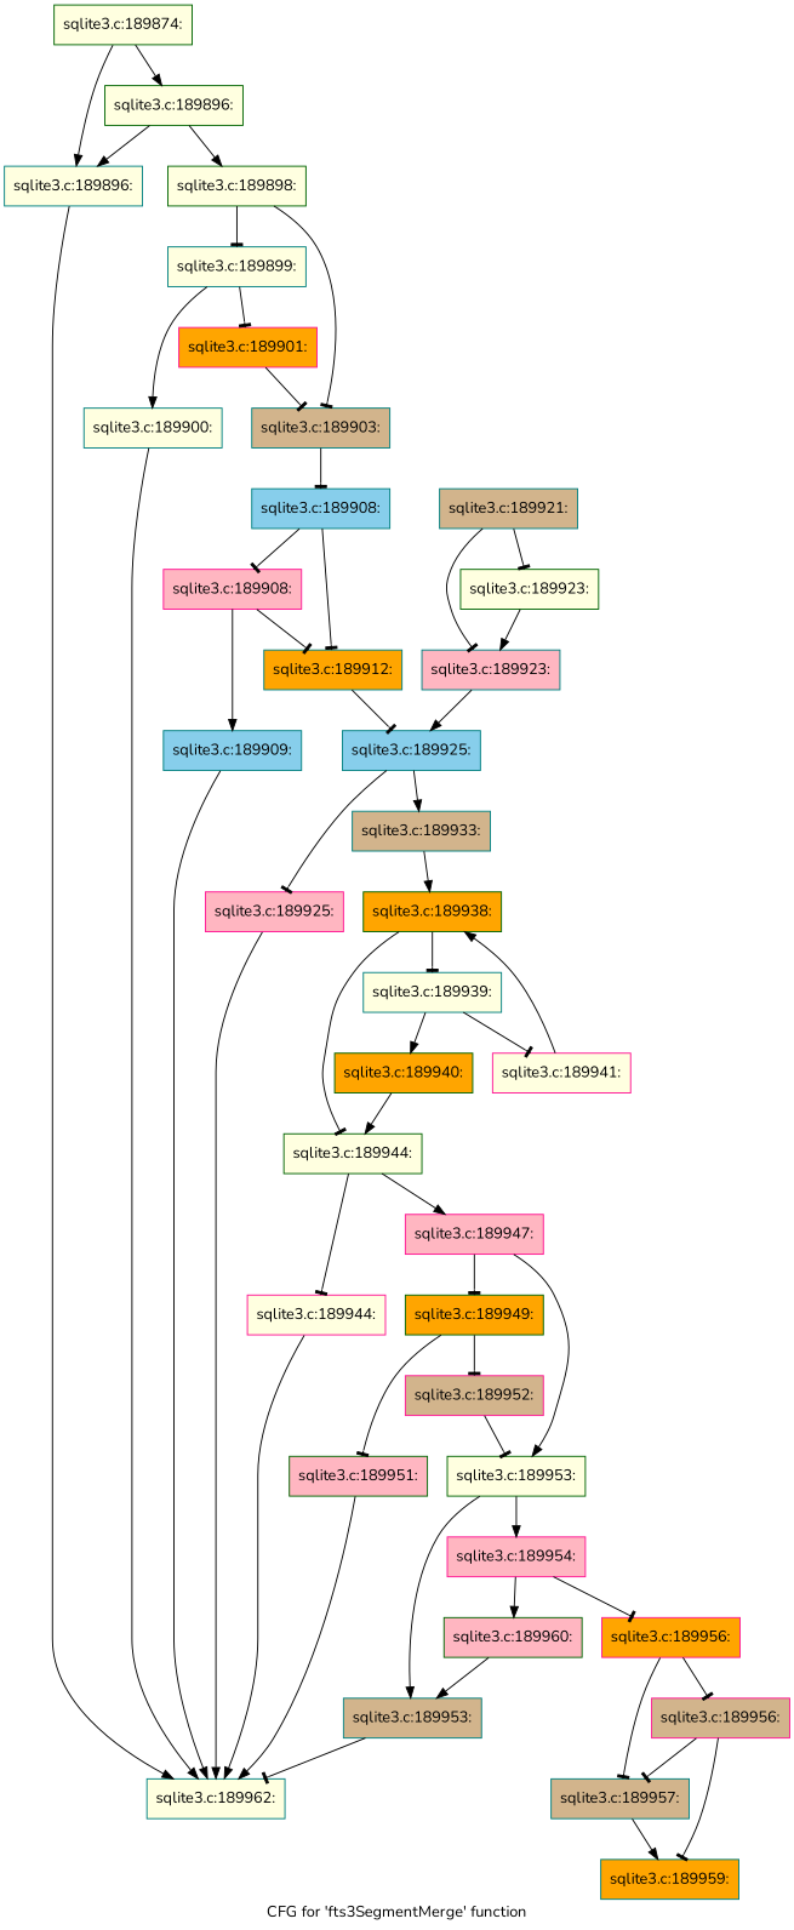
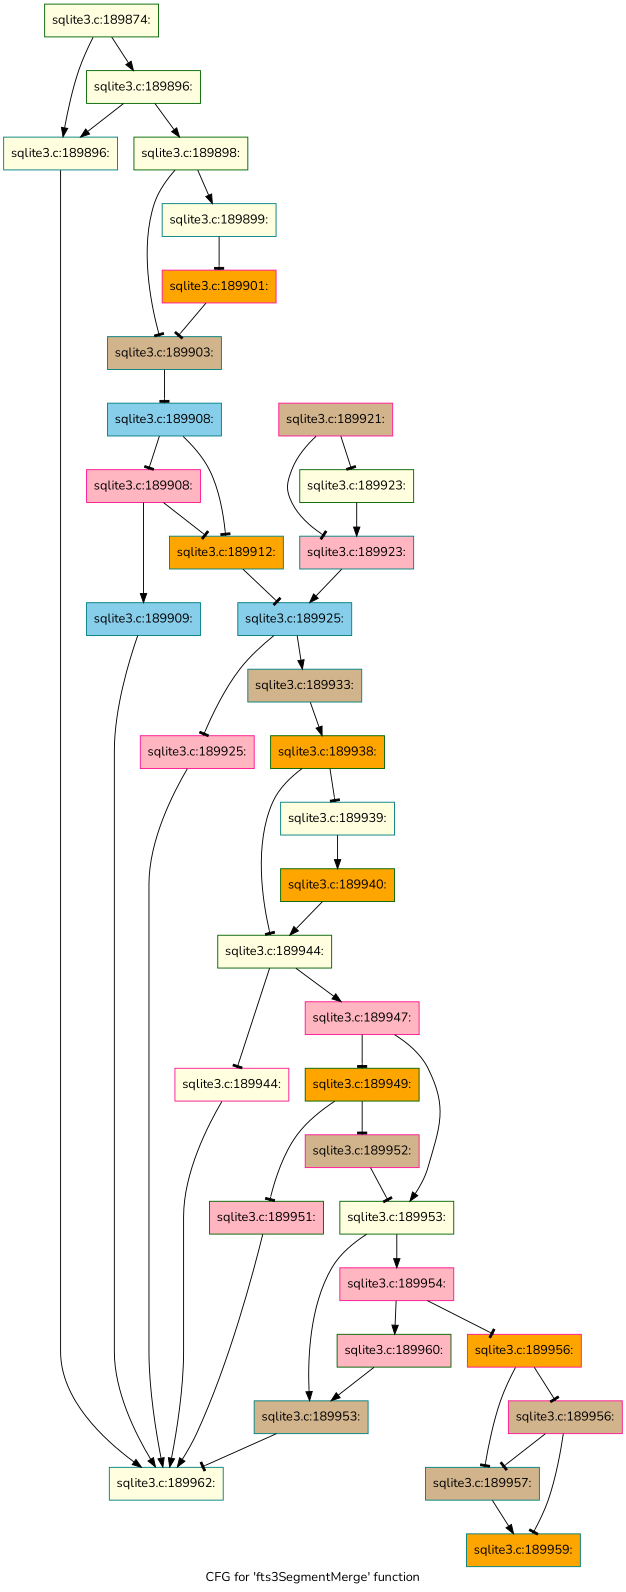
  digraph {
    fontname=Nunito
    label="CFG for 'fts3SegmentMerge' function"
    node [color=teal fillcolor=lightyellow fontname=Nunito shape=record style=filled]
    edge [arrowhead=normal fontname=Nunito]
    n1 [color=darkgreen label="{sqlite3.c:189874:}"]
    n2 [label="{sqlite3.c:189896:}"]
    n3 [color=darkgreen label="{sqlite3.c:189896:}"]
    n4 [label="{sqlite3.c:189962:}"]
    n5 [color=darkgreen label="{sqlite3.c:189898:}"]
    n6 [label="{sqlite3.c:189899:}"]
    n7 [fillcolor=tan label="{sqlite3.c:189903:}"]
-   n8 [label="{sqlite3.c:189900:}"]
    n9 [color=deeppink fillcolor=orange label="{sqlite3.c:189901:}"]
    n10 [fillcolor=skyblue label="{sqlite3.c:189908:}"]
    n11 [color=deeppink fillcolor=lightpink label="{sqlite3.c:189908:}"]
    n12 [fillcolor=orange label="{sqlite3.c:189912:}"]
-   n13 [fillcolor=tan label="{sqlite3.c:189921:}"]
+   n13 [color=deeppink fillcolor=tan label="{sqlite3.c:189921:}"]
    n14 [color=darkgreen label="{sqlite3.c:189923:}"]
    n15 [fillcolor=lightpink label="{sqlite3.c:189923:}"]
    n16 [fillcolor=skyblue label="{sqlite3.c:189909:}"]
    n17 [fillcolor=skyblue label="{sqlite3.c:189925:}"]
    n18 [color=deeppink fillcolor=lightpink label="{sqlite3.c:189925:}"]
    n19 [fillcolor=tan label="{sqlite3.c:189933:}"]
    n20 [color=darkgreen fillcolor=orange label="{sqlite3.c:189938:}"]
    n21 [label="{sqlite3.c:189939:}"]
    n22 [color=darkgreen label="{sqlite3.c:189944:}"]
    n23 [color=darkgreen fillcolor=orange label="{sqlite3.c:189940:}"]
-   n24 [color=deeppink label="{sqlite3.c:189941:}"]
    n25 [color=deeppink label="{sqlite3.c:189944:}"]
    n26 [color=deeppink fillcolor=lightpink label="{sqlite3.c:189947:}"]
    n27 [color=darkgreen fillcolor=orange label="{sqlite3.c:189949:}"]
    n28 [color=darkgreen label="{sqlite3.c:189953:}"]
    n29 [color=darkgreen fillcolor=lightpink label="{sqlite3.c:189951:}"]
    n30 [color=deeppink fillcolor=tan label="{sqlite3.c:189952:}"]
    n31 [color=deeppink fillcolor=lightpink label="{sqlite3.c:189954:}"]
    n32 [fillcolor=tan label="{sqlite3.c:189953:}"]
    n33 [color=deeppink fillcolor=orange label="{sqlite3.c:189956:}"]
    n34 [color=darkgreen fillcolor=lightpink label="{sqlite3.c:189960:}"]
    n35 [fillcolor=tan label="{sqlite3.c:189957:}"]
    n36 [color=deeppink fillcolor=tan label="{sqlite3.c:189956:}"]
    n37 [fillcolor=orange label="{sqlite3.c:189959:}"]
    n1 -> n2
    n1 -> n3
    n2 -> n4
    n3 -> n2
    n3 -> n5
-   n5 -> n6 [arrowhead=tee]
+   n5 -> n6
    n5 -> n7 [arrowhead=tee]
-   n6 -> n8
    n6 -> n9 [arrowhead=tee]
    n7 -> n10 [arrowhead=tee]
-   n8 -> n4
    n9 -> n7 [arrowhead=tee]
    n10 -> n11 [arrowhead=tee]
    n10 -> n12 [arrowhead=tee]
    n11 -> n12 [arrowhead=tee]
    n11 -> n16
    n12 -> n17 [arrowhead=tee]
    n13 -> n14 [arrowhead=tee]
    n13 -> n15 [arrowhead=tee]
    n14 -> n15
    n15 -> n17
    n16 -> n4
    n17 -> n18 [arrowhead=tee]
    n17 -> n19
    n18 -> n4
    n19 -> n20
    n20 -> n21 [arrowhead=tee]
    n20 -> n22 [arrowhead=tee]
    n21 -> n23
-   n21 -> n24 [arrowhead=tee]
    n22 -> n25 [arrowhead=tee]
    n22 -> n26
    n23 -> n22
-   n24 -> n20
    n25 -> n4
    n26 -> n27 [arrowhead=tee]
    n26 -> n28
    n27 -> n29 [arrowhead=tee]
    n27 -> n30 [arrowhead=tee]
    n28 -> n31
    n28 -> n32
    n29 -> n4
    n30 -> n28 [arrowhead=tee]
    n31 -> n33 [arrowhead=tee]
    n31 -> n34
    n32 -> n4 [arrowhead=tee]
    n33 -> n35 [arrowhead=tee]
    n33 -> n36 [arrowhead=tee]
    n34 -> n32
    n35 -> n37
    n36 -> n35 [arrowhead=tee]
    n36 -> n37 [arrowhead=tee]
  }
